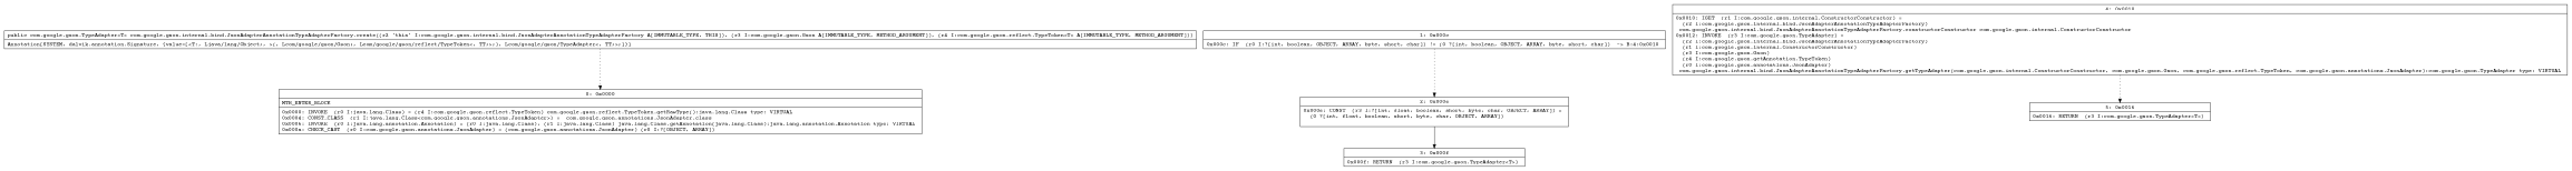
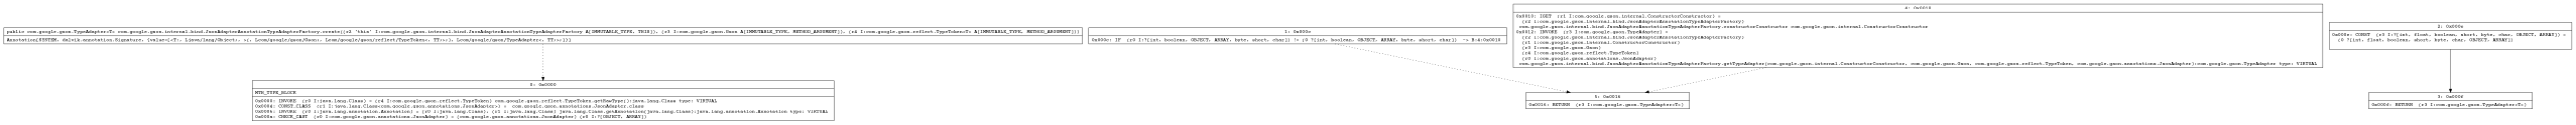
  digraph {
    fontname="Courier Prime"
    node [fontname="Courier Prime" shape=record]
    edge [fontname="Courier Prime" style=dotted]
-   n1 [label="{0\:\ 0x0000|MTH_ENTER_BLOCK\l|0x0000: INVOKE  (r0 I:java.lang.Class) = (r4 I:com.google.gson.reflect.TypeToken) com.google.gson.reflect.TypeToken.getRawType():java.lang.Class type: VIRTUAL \l0x0004: CONST_CLASS  (r1 I:java.lang.Class\<com.google.gson.annotations.JsonAdapter\>) =  com.google.gson.annotations.JsonAdapter.class \l0x0006: INVOKE  (r0 I:java.lang.annotation.Annotation) = (r0 I:java.lang.Class), (r1 I:java.lang.Class) java.lang.Class.getAnnotation(java.lang.Class):java.lang.annotation.Annotation type: VIRTUAL \l0x000a: CHECK_CAST  (r0 I:com.google.gson.annotations.JsonAdapter) = (com.google.gson.annotations.JsonAdapter) (r0 I:?[OBJECT, ARRAY]) \l}"]
+   n1 [label="{0\:\ 0x0000|MTH_TYPE_BLOCK\l|0x0000: INVOKE  (r0 I:java.lang.Class) = (r4 I:com.google.gson.reflect.TypeToken) com.google.gson.reflect.TypeToken.getRawType():java.lang.Class type: VIRTUAL \l0x0004: CONST_CLASS  (r1 I:java.lang.Class\<com.google.gson.annotations.JsonAdapter\>) =  com.google.gson.annotations.JsonAdapter.class \l0x0006: INVOKE  (r0 I:java.lang.annotation.Annotation) = (r0 I:java.lang.Class), (r1 I:java.lang.Class) java.lang.Class.getAnnotation(java.lang.Class):java.lang.annotation.Annotation type: VIRTUAL \l0x000a: CHECK_CAST  (r0 I:com.google.gson.annotations.JsonAdapter) = (com.google.gson.annotations.JsonAdapter) (r0 I:?[OBJECT, ARRAY]) \l}"]
    n2 [label="{1\:\ 0x000c|0x000c: IF  (r0 I:?[int, boolean, OBJECT, ARRAY, byte, short, char]) != (0 ?[int, boolean, OBJECT, ARRAY, byte, short, char])  \-\> B:4:0x0010 \l}"]
    n3 [label="{2\:\ 0x000e|0x000e: CONST  (r3 I:?[int, float, boolean, short, byte, char, OBJECT, ARRAY]) = \l  (0 ?[int, float, boolean, short, byte, char, OBJECT, ARRAY])\l \l}"]
    n4 [label="{3\:\ 0x000f|0x000f: RETURN  (r3 I:com.google.gson.TypeAdapter\<T\>) \l}"]
-   n5 [label="{4\:\ 0x0010|0x0010: IGET  (r1 I:com.google.gson.internal.ConstructorConstructor) = \l  (r2 I:com.google.gson.internal.bind.JsonAdapterAnnotationTypeAdapterFactory)\l com.google.gson.internal.bind.JsonAdapterAnnotationTypeAdapterFactory.constructorConstructor com.google.gson.internal.ConstructorConstructor \l0x0012: INVOKE  (r3 I:com.google.gson.TypeAdapter) = \l  (r2 I:com.google.gson.internal.bind.JsonAdapterAnnotationTypeAdapterFactory)\l  (r1 I:com.google.gson.internal.ConstructorConstructor)\l  (r3 I:com.google.gson.Gson)\l  (r4 I:com.google.gson.getAnnotation.TypeToken)\l  (r0 I:com.google.gson.annotations.JsonAdapter)\l com.google.gson.internal.bind.JsonAdapterAnnotationTypeAdapterFactory.getTypeAdapter(com.google.gson.internal.ConstructorConstructor, com.google.gson.Gson, com.google.gson.reflect.TypeToken, com.google.gson.annotations.JsonAdapter):com.google.gson.TypeAdapter type: VIRTUAL \l}"]
+   n5 [label="{4\:\ 0x0010|0x0010: IGET  (r1 I:com.google.gson.internal.ConstructorConstructor) = \l  (r2 I:com.google.gson.internal.bind.JsonAdapterAnnotationTypeAdapterFactory)\l com.google.gson.internal.bind.JsonAdapterAnnotationTypeAdapterFactory.constructorConstructor com.google.gson.internal.ConstructorConstructor \l0x0012: INVOKE  (r3 I:com.google.gson.TypeAdapter) = \l  (r2 I:com.google.gson.internal.bind.JsonAdapterAnnotationTypeAdapterFactory)\l  (r1 I:com.google.gson.internal.ConstructorConstructor)\l  (r3 I:com.google.gson.Gson)\l  (r4 I:com.google.gson.reflect.TypeToken)\l  (r0 I:com.google.gson.annotations.JsonAdapter)\l com.google.gson.internal.bind.JsonAdapterAnnotationTypeAdapterFactory.getTypeAdapter(com.google.gson.internal.ConstructorConstructor, com.google.gson.Gson, com.google.gson.reflect.TypeToken, com.google.gson.annotations.JsonAdapter):com.google.gson.TypeAdapter type: VIRTUAL \l}"]
    n6 [label="{5\:\ 0x0016|0x0016: RETURN  (r3 I:com.google.gson.TypeAdapter\<T\>) \l}"]
    n7 [label="{public com.google.gson.TypeAdapter\<T\> com.google.gson.internal.bind.JsonAdapterAnnotationTypeAdapterFactory.create((r2 'this' I:com.google.gson.internal.bind.JsonAdapterAnnotationTypeAdapterFactory A[IMMUTABLE_TYPE, THIS]), (r3 I:com.google.gson.Gson A[IMMUTABLE_TYPE, METHOD_ARGUMENT]), (r4 I:com.google.gson.reflect.TypeToken\<T\> A[IMMUTABLE_TYPE, METHOD_ARGUMENT]))  | Annotation[SYSTEM, dalvik.annotation.Signature, \{value=[\<T:, Ljava\/lang\/Object;, \>(, Lcom\/google\/gson\/Gson;, Lcom\/google\/gson\/reflect\/TypeToken\<, TT;\>;), Lcom\/google\/gson\/TypeAdapter\<, TT;\>;]\}]\l}"]
-   n2 -> n3
+   n2 -> n6
    n3 -> n4 [style=solid]
    n5 -> n6
    n7 -> n1
  }
